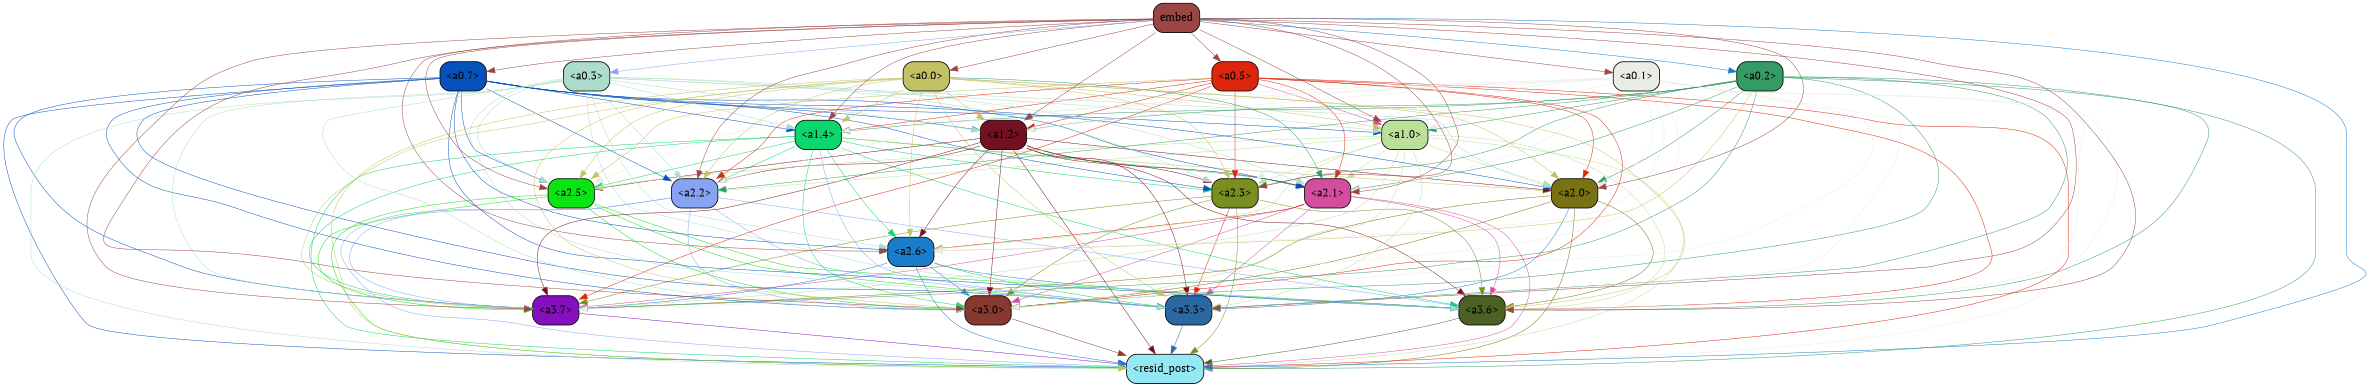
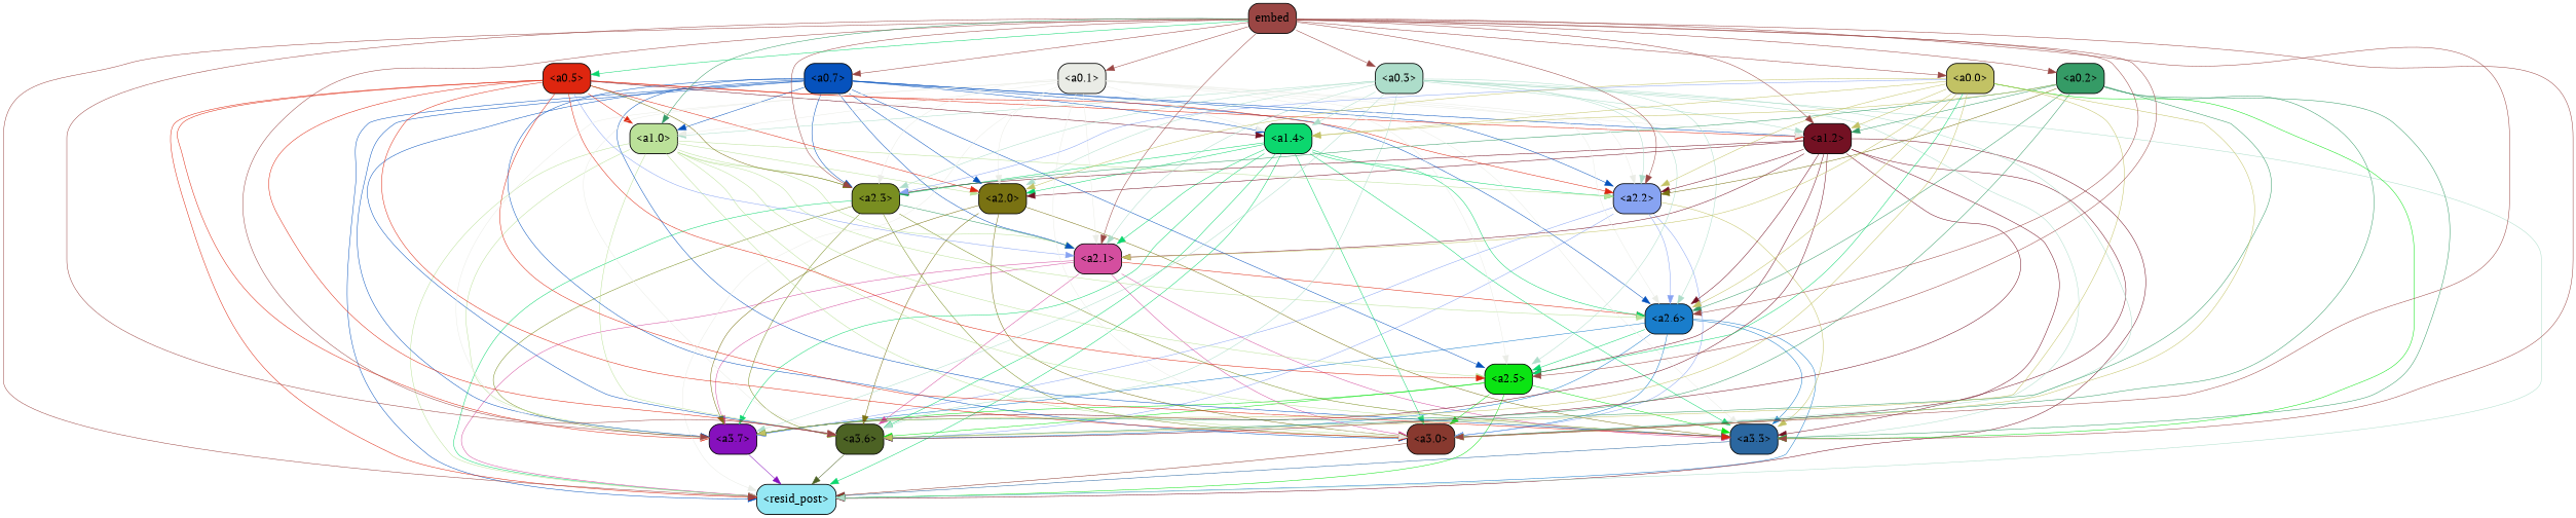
  strict digraph {
    fontname="PT Serif"
    splines=true
    node [color=black fontname="PT Serif" shape=box style="filled, rounded"]
    edge [color="#9a4644" fontname="PT Serif" penwidth=0.6]
    "<a3.7>" [fillcolor="#8610bd"]
    "<resid_post>" [fillcolor="#94e8f4"]
    "<a3.6>" [fillcolor="#4c6224"]
    "<a3.3>" [fillcolor="#2b67a0"]
    "<a3.0>" [fillcolor="#88392f"]
    "<a2.6>" [fillcolor="#197dcb"]
    "<a2.5>" [fillcolor="#0be413"]
    "<a2.3>" [fillcolor="#798e21"]
    "<a2.2>" [fillcolor="#87a3f2"]
    "<a2.1>" [fillcolor="#d44e9f"]
    "<a2.0>" [fillcolor="#797212"]
    "<a1.4>" [fillcolor="#0cd76e"]
    "<a1.2>" [fillcolor="#731123"]
    "<a1.0>" [fillcolor="#bbe199"]
    "<a0.7>" [fillcolor="#0652bd"]
    "<a0.5>" [fillcolor="#de260f"]
    "<a0.3>" [fillcolor="#adddca"]
    "<a0.2>" [fillcolor="#359b66"]
    "<a0.1>" [fillcolor="#eaece6"]
    "<a0.0>" [fillcolor="#c2c264"]
    embed [fillcolor="#9a4644"]
    "<a3.7>" -> "<resid_post>" [color="#8610bd"]
    "<a3.6>" -> "<resid_post>" [color="#4c6224"]
    "<a3.3>" -> "<resid_post>" [color="#2b67a0"]
    "<a3.0>" -> "<resid_post>" [color="#88392f"]
    "<a2.6>" -> "<a3.7>" [color="#197dcb"]
    "<a2.6>" -> "<resid_post>" [color="#197dcb"]
    "<a2.6>" -> "<a3.6>" [color="#197dcb"]
-   "<a2.6>" -> "<a3.3>" [color="#0cd76e"]
+   "<a2.6>" -> "<a3.3>" [color="#197dcb"]
    "<a2.6>" -> "<a3.0>" [color="#197dcb"]
    "<a2.5>" -> "<a3.7>" [color="#0be413"]
    "<a2.5>" -> "<resid_post>" [color="#0be413"]
    "<a2.5>" -> "<a3.6>" [color="#0be413"]
    "<a2.5>" -> "<a3.3>" [color="#0be413"]
    "<a2.5>" -> "<a3.0>" [color="#0be413"]
    "<a2.3>" -> "<a3.7>" [color="#798e21"]
-   "<a2.3>" -> "<resid_post>" [color="#798e21"]
+   "<a2.3>" -> "<resid_post>" [color="#0cd76e"]
    "<a2.3>" -> "<a3.6>" [color="#798e21"]
-   "<a2.3>" -> "<a3.3>" [color="#de260f"]
+   "<a2.3>" -> "<a3.3>" [color="#798e21"]
    "<a2.3>" -> "<a3.0>" [color="#798e21"]
    "<a2.2>" -> "<a3.7>" [color="#87a3f2"]
-   "<a2.2>" -> "<resid_post>" [color="#87a3f2"]
+   "<a2.2>" -> "<a2.6>" [color="#87a3f2"]
    "<a2.2>" -> "<a3.6>" [color="#87a3f2"]
-   "<a2.2>" -> "<a3.3>" [color="#87a3f2"]
+   "<a2.2>" -> "<a3.3>" [color="#c2c264"]
    "<a2.2>" -> "<a3.0>" [color="#87a3f2"]
    "<a2.1>" -> "<a3.7>" [color="#d44e9f"]
    "<a2.1>" -> "<resid_post>" [color="#d44e9f"]
    "<a2.1>" -> "<a3.6>" [color="#d44e9f"]
    "<a2.1>" -> "<a3.3>" [color="#d44e9f"]
    "<a2.1>" -> "<a3.0>" [color="#d44e9f"]
    "<a2.1>" -> "<a2.6>" [color="#de260f"]
    "<a2.0>" -> "<a3.7>" [color="#797212"]
-   "<a2.0>" -> "<resid_post>" [color="#797212"]
    "<a2.0>" -> "<a3.6>" [color="#797212"]
-   "<a2.0>" -> "<a3.3>" [color="#197dcb"]
+   "<a2.0>" -> "<a3.3>" [color="#797212"]
    "<a2.0>" -> "<a3.0>" [color="#797212"]
    "<a1.4>" -> "<a3.7>" [color="#0cd76e"]
    "<a1.4>" -> "<resid_post>" [color="#0cd76e"]
    "<a1.4>" -> "<a3.6>" [color="#0cd76e"]
-   "<a1.4>" -> "<a3.3>" [color="#87a3f2"]
+   "<a1.4>" -> "<a3.3>" [color="#0cd76e"]
    "<a1.4>" -> "<a3.0>" [color="#0cd76e"]
    "<a1.4>" -> "<a2.6>" [color="#0cd76e"]
-   "<a1.4>" -> "<a2.5>" [color="#0cd76e"]
+   "<a2.6>" -> "<a2.5>" [color="#0cd76e"]
    "<a1.4>" -> "<a2.3>" [color="#0cd76e"]
    "<a1.4>" -> "<a2.2>" [color="#0cd76e"]
    "<a1.4>" -> "<a2.1>" [color="#0cd76e"]
-   "<a1.4>" -> "<a2.0>" [color="#c2c264"]
+   "<a1.4>" -> "<a2.0>" [color="#0cd76e"]
    "<a1.2>" -> "<a3.7>" [color="#731123"]
    "<a1.2>" -> "<resid_post>" [color="#731123"]
    "<a1.2>" -> "<a3.6>" [color="#731123"]
    "<a1.2>" -> "<a3.3>" [color="#731123"]
    "<a1.2>" -> "<a3.0>" [color="#731123"]
    "<a1.2>" -> "<a2.6>" [color="#731123"]
    "<a1.2>" -> "<a2.5>" [color="#731123"]
    "<a1.2>" -> "<a2.3>" [color="#731123"]
    "<a1.2>" -> "<a2.2>" [color="#731123"]
    "<a1.2>" -> "<a2.1>" [color="#731123"]
    "<a1.2>" -> "<a2.0>" [color="#731123"]
    "<a1.0>" -> "<a3.7>" [color="#bbe199"]
    "<a1.0>" -> "<resid_post>" [color="#bbe199"]
    "<a1.0>" -> "<a3.6>" [color="#bbe199"]
    "<a1.0>" -> "<a3.3>" [color="#bbe199"]
    "<a1.0>" -> "<a3.0>" [color="#bbe199"]
    "<a1.0>" -> "<a2.6>" [color="#bbe199"]
    "<a1.0>" -> "<a2.5>" [color="#bbe199"]
    "<a1.0>" -> "<a2.3>" [color="#bbe199"]
    "<a1.0>" -> "<a2.2>" [color="#bbe199"]
    "<a1.0>" -> "<a2.1>" [color="#bbe199"]
    "<a1.0>" -> "<a2.0>" [color="#bbe199"]
    "<a0.7>" -> "<a3.7>" [color="#0652bd"]
    "<a0.7>" -> "<resid_post>" [color="#0652bd"]
    "<a0.7>" -> "<a3.6>" [color="#0652bd"]
    "<a0.7>" -> "<a3.3>" [color="#0652bd"]
    "<a0.7>" -> "<a3.0>" [color="#0652bd"]
    "<a0.7>" -> "<a2.6>" [color="#0652bd"]
    "<a0.7>" -> "<a2.5>" [color="#0652bd"]
    "<a0.7>" -> "<a2.3>" [color="#0652bd"]
    "<a0.7>" -> "<a2.2>" [color="#0652bd"]
    "<a0.7>" -> "<a2.1>" [color="#0652bd"]
    "<a0.7>" -> "<a2.0>" [color="#0652bd"]
    "<a0.7>" -> "<a1.4>" [color="#0652bd"]
    "<a0.7>" -> "<a1.2>" [color="#0652bd"]
    "<a0.7>" -> "<a1.0>" [color="#0652bd"]
    "<a0.5>" -> "<a3.7>" [color="#de260f"]
    "<a0.5>" -> "<resid_post>" [color="#de260f"]
    "<a0.5>" -> "<a3.6>" [color="#de260f"]
+   "<a0.5>" -> "<a3.3>" [color="#de260f"]
    "<a0.5>" -> "<a3.0>" [color="#de260f"]
-   "<a0.5>" -> "<a2.5>" [color="#c2c264"]
-   "<a0.5>" -> "<a2.3>" [color="#de260f"]
+   "<a0.5>" -> "<a2.5>" [color="#de260f"]
+   "<a0.5>" -> "<a2.3>" [color="#797212"]
    "<a0.5>" -> "<a2.2>" [color="#de260f"]
-   "<a0.5>" -> "<a2.1>" [color="#de260f"]
+   "<a0.5>" -> "<a2.1>" [color="#87a3f2"]
    "<a0.5>" -> "<a2.0>" [color="#de260f"]
-   "<a0.5>" -> "<a1.4>" [color="#de260f"]
+   "<a0.5>" -> "<a1.4>" [color="#731123"]
    "<a0.5>" -> "<a1.2>" [color="#de260f"]
-   "<a0.5>" -> "<a1.0>" [color="#d44e9f"]
+   "<a0.5>" -> "<a1.0>" [color="#de260f"]
    "<a0.3>" -> "<a3.7>" [color="#adddca"]
    "<a0.3>" -> "<resid_post>" [color="#adddca"]
    "<a0.3>" -> "<a3.6>" [color="#adddca"]
    "<a0.3>" -> "<a3.3>" [color="#adddca"]
    "<a0.3>" -> "<a3.0>" [color="#adddca"]
    "<a0.3>" -> "<a2.6>" [color="#adddca"]
    "<a0.3>" -> "<a2.5>" [color="#adddca"]
    "<a0.3>" -> "<a2.3>" [color="#adddca"]
    "<a0.3>" -> "<a2.2>" [color="#adddca"]
    "<a0.3>" -> "<a2.1>" [color="#adddca"]
    "<a0.3>" -> "<a2.0>" [color="#adddca"]
    "<a0.3>" -> "<a1.4>" [color="#adddca"]
    "<a0.3>" -> "<a1.2>" [color="#adddca"]
    "<a0.3>" -> "<a1.0>" [color="#adddca"]
    "<a0.2>" -> "<a3.7>" [color="#359b66"]
-   "<a0.2>" -> "<resid_post>" [color="#359b66"]
    "<a0.2>" -> "<a3.6>" [color="#359b66"]
    "<a0.2>" -> "<a3.3>" [color="#359b66"]
    "<a0.2>" -> "<a3.0>" [color="#359b66"]
-   "<a0.2>" -> "<a2.6>" [color="#c2c264"]
+   "<a0.2>" -> "<a2.6>" [color="#359b66"]
    "<a0.2>" -> "<a2.3>" [color="#359b66"]
-   "<a0.2>" -> "<a2.2>" [color="#359b66"]
-   "<a0.2>" -> "<a2.1>" [color="#359b66"]
-   "<a0.2>" -> "<a2.0>" [color="#359b66"]
-   "<a0.2>" -> "<a1.4>" [color="#359b66"]
+   "<a0.2>" -> "<a2.2>" [color="#797212"]
+   "<a2.3>" -> "<a2.1>" [color="#359b66"]
+   "<a0.2>" -> "<a1.4>" [color="#c2c264"]
    "<a0.2>" -> "<a1.2>" [color="#359b66"]
-   "<a0.2>" -> "<a1.0>" [color="#359b66"]
    "<a0.1>" -> "<a3.7>" [color="#eaece6"]
    "<a0.1>" -> "<resid_post>" [color="#eaece6"]
    "<a0.1>" -> "<a3.6>" [color="#eaece6"]
    "<a0.1>" -> "<a3.3>" [color="#eaece6"]
    "<a0.1>" -> "<a3.0>" [color="#eaece6"]
    "<a0.1>" -> "<a2.6>" [color="#eaece6"]
    "<a0.1>" -> "<a2.5>" [color="#eaece6"]
    "<a0.1>" -> "<a2.3>" [color="#eaece6"]
    "<a0.1>" -> "<a2.2>" [color="#eaece6"]
    "<a0.1>" -> "<a2.1>" [color="#eaece6"]
    "<a0.1>" -> "<a2.0>" [color="#eaece6"]
    "<a0.1>" -> "<a1.4>" [color="#eaece6"]
    "<a0.1>" -> "<a1.2>" [color="#eaece6"]
    "<a0.1>" -> "<a1.0>" [color="#eaece6"]
    "<a0.0>" -> "<a3.7>" [color="#c2c264"]
-   "<a0.0>" -> "<resid_post>" [color="#c2c264"]
    "<a0.0>" -> "<a3.6>" [color="#c2c264"]
-   "<a0.0>" -> "<a3.3>" [color="#c2c264"]
+   "<a0.0>" -> "<a3.3>" [color="#0be413"]
    "<a0.0>" -> "<a3.0>" [color="#c2c264"]
    "<a0.0>" -> "<a2.6>" [color="#c2c264"]
-   "<a0.0>" -> "<a2.5>" [color="#c2c264"]
-   "<a0.0>" -> "<a2.3>" [color="#c2c264"]
+   "<a0.0>" -> "<a2.5>" [color="#0cd76e"]
+   "<a0.0>" -> "<a2.3>" [color="#87a3f2"]
    "<a0.0>" -> "<a2.2>" [color="#c2c264"]
-   "<a0.0>" -> "<a2.1>" [color="#359b66"]
+   "<a0.0>" -> "<a2.1>" [color="#c2c264"]
    "<a0.0>" -> "<a2.0>" [color="#c2c264"]
    "<a0.0>" -> "<a1.4>" [color="#c2c264"]
    "<a0.0>" -> "<a1.2>" [color="#c2c264"]
-   "<a0.0>" -> "<a1.0>" [color="#c2c264"]
    embed -> "<a3.7>"
-   embed -> "<resid_post>" [color="#197dcb"]
+   embed -> "<resid_post>"
    embed -> "<a3.6>"
    embed -> "<a3.3>"
    embed -> "<a3.0>"
    embed -> "<a2.6>"
    embed -> "<a2.5>"
    embed -> "<a2.3>"
    embed -> "<a2.2>"
    embed -> "<a2.1>"
-   embed -> "<a2.0>"
-   embed -> "<a1.4>"
    embed -> "<a1.2>"
-   embed -> "<a1.0>"
+   embed -> "<a1.0>" [color="#359b66"]
    embed -> "<a0.7>"
-   embed -> "<a0.5>"
-   embed -> "<a0.3>" [color="#87a3f2"]
-   embed -> "<a0.2>" [color="#197dcb"]
+   embed -> "<a0.5>" [color="#0cd76e"]
+   embed -> "<a0.3>"
+   embed -> "<a0.2>"
    embed -> "<a0.1>"
    embed -> "<a0.0>"
  }
